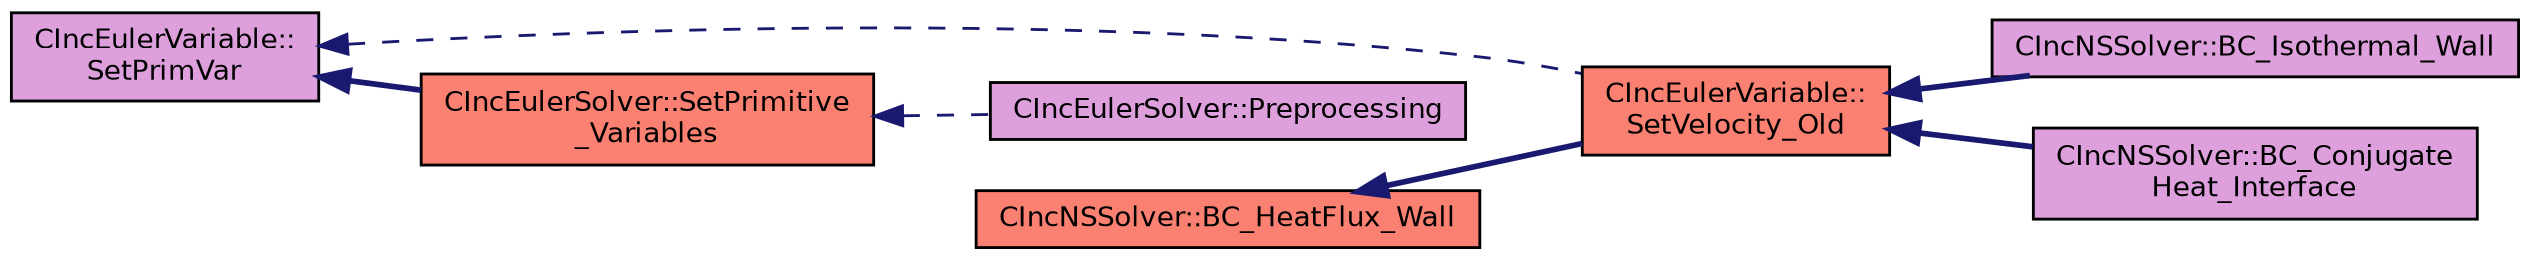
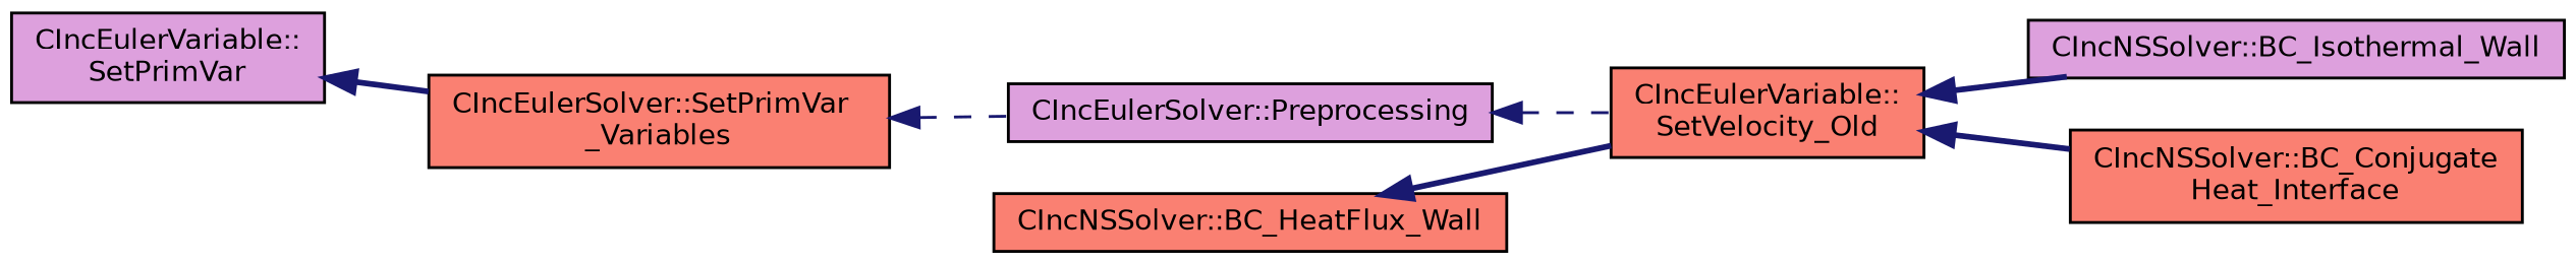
  digraph {
    rankdir=LR
    node [color=black fillcolor=plum fontname=Helvetica fontsize=10 shape=record style=filled]
    edge [color=midnightblue dir=back fontname=Helvetica fontsize=10 labelfontname=Helvetica labelfontsize=10 style=bold]
    n1 [fontcolor=black height=0.2 label="CIncEulerVariable::\lSetPrimVar" width=0.4]
    n2 [fillcolor=salmon height=0.2 label="CIncEulerVariable::\lSetVelocity_Old" width=0.4]
-   n3 [fillcolor=salmon height=0.2 label="CIncEulerSolver::SetPrimitive\l_Variables" width=0.4]
+   n3 [fillcolor=salmon height=0.2 label="CIncEulerSolver::SetPrimVar\l_Variables" width=0.4]
    n4 [height=0.2 label="CIncNSSolver::BC_Isothermal_Wall" width=0.4]
-   n5 [height=0.2 label="CIncNSSolver::BC_Conjugate\lHeat_Interface" width=0.4]
+   n5 [fillcolor=salmon height=0.2 label="CIncNSSolver::BC_Conjugate\lHeat_Interface" width=0.4]
    n6 [height=0.2 label="CIncEulerSolver::Preprocessing" width=0.4]
    n7 [fillcolor=salmon height=0.2 label="CIncNSSolver::BC_HeatFlux_Wall" width=0.4]
-   n1 -> n2 [style=dashed]
+   n6 -> n2 [style=dashed]
    n1 -> n3
    n2 -> n4
    n2 -> n5
    n3 -> n6 [style=dashed]
    n7 -> n2
  }
